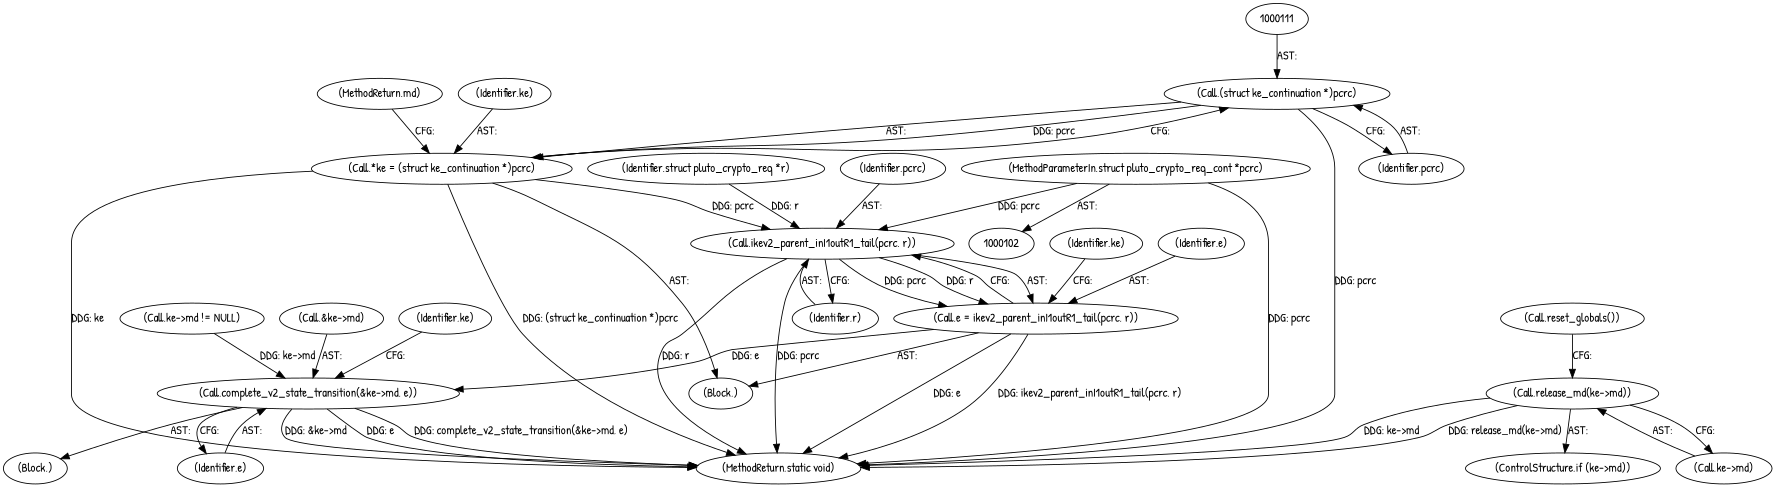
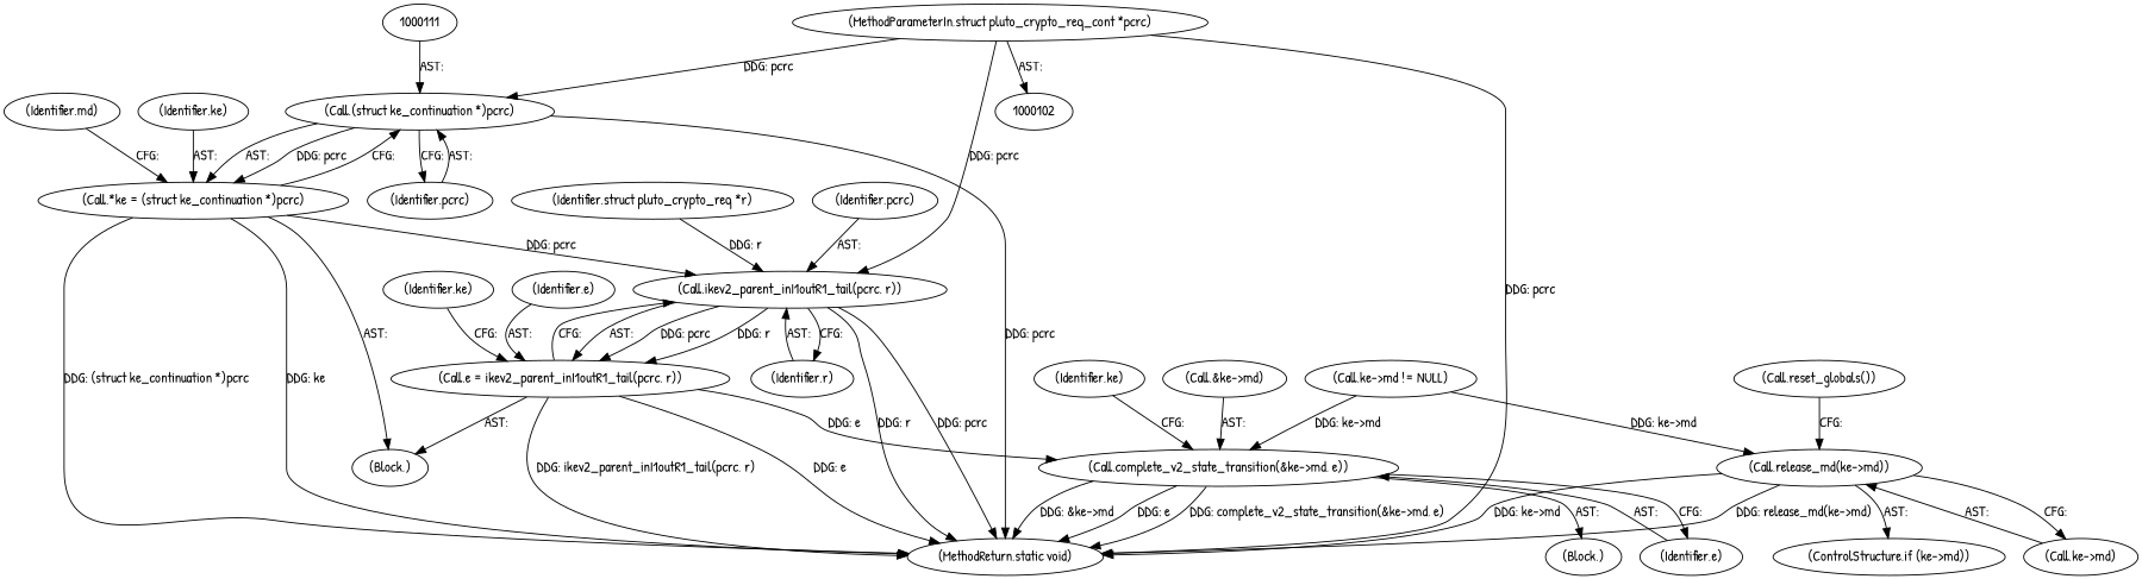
  digraph {
    fontname="Patrick Hand"
    node [fontname="Patrick Hand"]
    edge [fontname="Patrick Hand"]
    n1 [label="(Call,(struct ke_continuation *)pcrc)"]
    n2 [label="(Call,*ke = (struct ke_continuation *)pcrc)"]
    n3 [label="(MethodReturn,static void)"]
    n4 [label="(Identifier,pcrc)"]
    n5 [label="(Call,ikev2_parent_inI1outR1_tail(pcrc, r))"]
    n6 [label="(Block,)"]
    n7 [label="(Call,e = ikev2_parent_inI1outR1_tail(pcrc, r))"]
    n8 [label="(Identifier,r)"]
    n9 [label="(MethodParameterIn,struct pluto_crypto_req_cont *pcrc)"]
    1000102
    n11 [label="(Call,complete_v2_state_transition(&ke->md, e))"]
    n12 [label="(Identifier,e)"]
    n13 [label="(Block,)"]
    n14 [label="(Call,release_md(ke->md))"]
    n15 [label="(Call,ke->md)"]
    n16 [label="(ControlStructure,if (ke->md))"]
    n17 [label="(Call,ke->md != NULL)"]
    n18 [label="(Identifier,ke)"]
-   n19 [label="(MethodReturn,md)"]
+   n19 [label="(Identifier,md)"]
    n20 [label="(Call,&ke->md)"]
    n21 [label="(Identifier,e)"]
    n22 [label="(Identifier,ke)"]
    n23 [label="(Identifier,struct pluto_crypto_req *r)"]
    n24 [label="(Identifier,pcrc)"]
    n25 [label="(Identifier,ke)"]
    n26 [label="(Call,reset_globals())"]
    1000111
    n1 -> n2 [label="AST: "]
    n1 -> n2 [label="DDG: pcrc"]
    n1 -> n3 [label="DDG: pcrc"]
    n1 -> n4 [label="CFG: "]
    n2 -> n1 [label="CFG: "]
    n2 -> n3 [label="DDG: (struct ke_continuation *)pcrc"]
    n2 -> n3 [label="DDG: ke"]
    n2 -> n5 [label="DDG: pcrc"]
    n2 -> n6 [label="AST: "]
    n4 -> n1 [label="AST: "]
    n5 -> n3 [label="DDG: r"]
    n5 -> n3 [label="DDG: pcrc"]
    n5 -> n7 [label="AST: "]
    n5 -> n7 [label="DDG: pcrc"]
    n5 -> n7 [label="DDG: r"]
    n5 -> n8 [label="CFG: "]
    n7 -> n3 [label="DDG: e"]
    n7 -> n3 [label="DDG: ikev2_parent_inI1outR1_tail(pcrc, r)"]
    n7 -> n5 [label="CFG: "]
    n7 -> n6 [label="AST: "]
    n7 -> n11 [label="DDG: e"]
    n8 -> n5 [label="AST: "]
+   n9 -> n1 [label="DDG: pcrc"]
    n9 -> n3 [label="DDG: pcrc"]
    n9 -> n5 [label="DDG: pcrc"]
    n9 -> 1000102 [label="AST: "]
    n11 -> n3 [label="DDG: &ke->md"]
    n11 -> n3 [label="DDG: e"]
    n11 -> n3 [label="DDG: complete_v2_state_transition(&ke->md, e)"]
    n11 -> n12 [label="CFG: "]
    n11 -> n13 [label="AST: "]
    n12 -> n11 [label="AST: "]
    n14 -> n3 [label="DDG: ke->md"]
    n14 -> n3 [label="DDG: release_md(ke->md)"]
    n14 -> n15 [label="CFG: "]
    n14 -> n16 [label="AST: "]
    n15 -> n14 [label="AST: "]
    n17 -> n11 [label="DDG: ke->md"]
+   n17 -> n14 [label="DDG: ke->md"]
    n18 -> n7 [label="CFG: "]
    n19 -> n2 [label="CFG: "]
    n20 -> n11 [label="AST: "]
    n21 -> n7 [label="AST: "]
    n22 -> n11 [label="CFG: "]
    n23 -> n5 [label="DDG: r"]
    n24 -> n5 [label="AST: "]
    n25 -> n2 [label="AST: "]
    n26 -> n14 [label="CFG: "]
    1000111 -> n1 [label="AST: "]
  }
